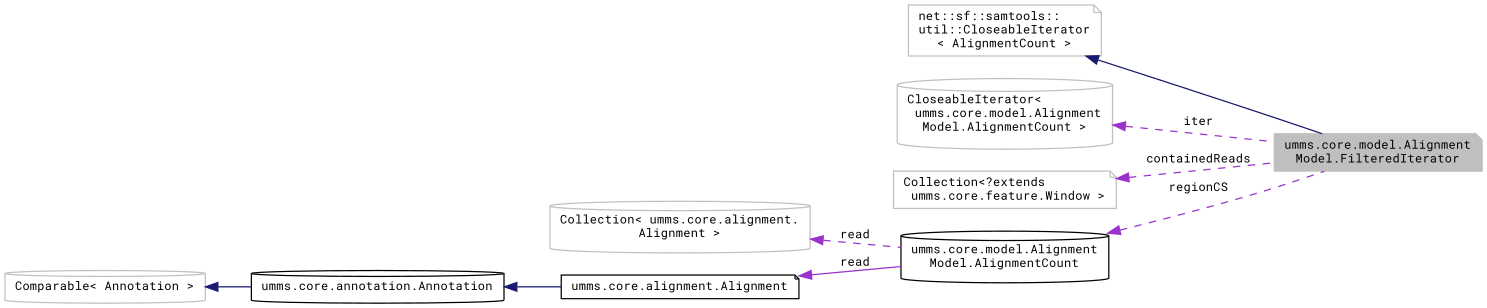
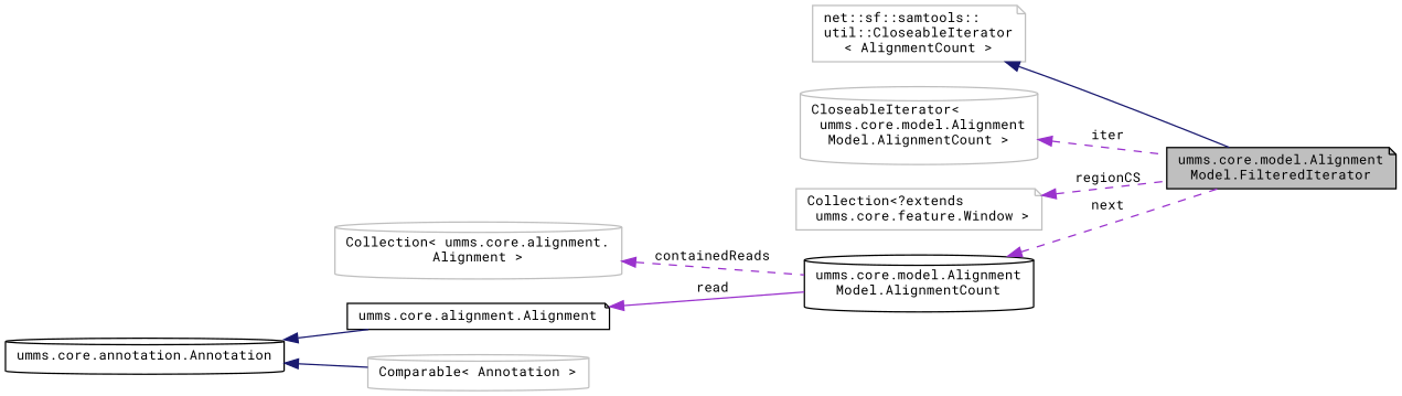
  digraph {
    fontname="Roboto Mono"
    rankdir=LR
    node [color=grey75 fillcolor=white fontname="Roboto Mono" fontsize=10 shape=cylinder style=filled]
    edge [color=darkorchid3 dir=back fontname="Roboto Mono" fontsize=10 labelfontname=Helvetica labelfontsize=10 style=solid]
-   n1 [fillcolor=grey75 fontcolor=black height=0.2 label="umms.core.model.Alignment\lModel.FilteredIterator" shape=note width=0.4]
+   n1 [color=black fillcolor=grey75 fontcolor=black height=0.2 label="umms.core.model.Alignment\lModel.FilteredIterator" shape=note width=0.4]
    n2 [height=0.2 label="net::sf::samtools::\lutil::CloseableIterator\l\< AlignmentCount \>" shape=note width=0.4]
    n3 [height=0.2 label="CloseableIterator\<\l umms.core.model.Alignment\lModel.AlignmentCount \>" width=0.4]
    n4 [height=0.2 label="Collection\<?extends\l umms.core.feature.Window \>" shape=note width=0.4]
    n5 [color=black height=0.2 label="umms.core.model.Alignment\lModel.AlignmentCount" width=0.4]
    n6 [height=0.2 label="Collection\< umms.core.alignment.\lAlignment \>" width=0.4]
    n7 [color=black height=0.2 label="umms.core.alignment.Alignment" shape=note width=0.4]
    n8 [color=black height=0.2 label="umms.core.annotation.Annotation" width=0.4]
    n9 [height=0.2 label="Comparable\< Annotation \>" width=0.4]
    n2 -> n1 [color=midnightblue]
    n3 -> n1 [label=" iter" style=dashed]
-   n4 -> n1 [label=" containedReads" style=dashed]
-   n5 -> n1 [label=" regionCS" style=dashed]
-   n6 -> n5 [label=" read" style=dashed]
+   n4 -> n1 [label=" regionCS" style=dashed]
+   n5 -> n1 [label=" next" style=dashed]
+   n6 -> n5 [label=" containedReads" style=dashed]
    n7 -> n5 [label=" read"]
    n8 -> n7 [color=midnightblue]
-   n9 -> n8 [color=midnightblue]
+   n8 -> n9 [color=midnightblue]
  }
